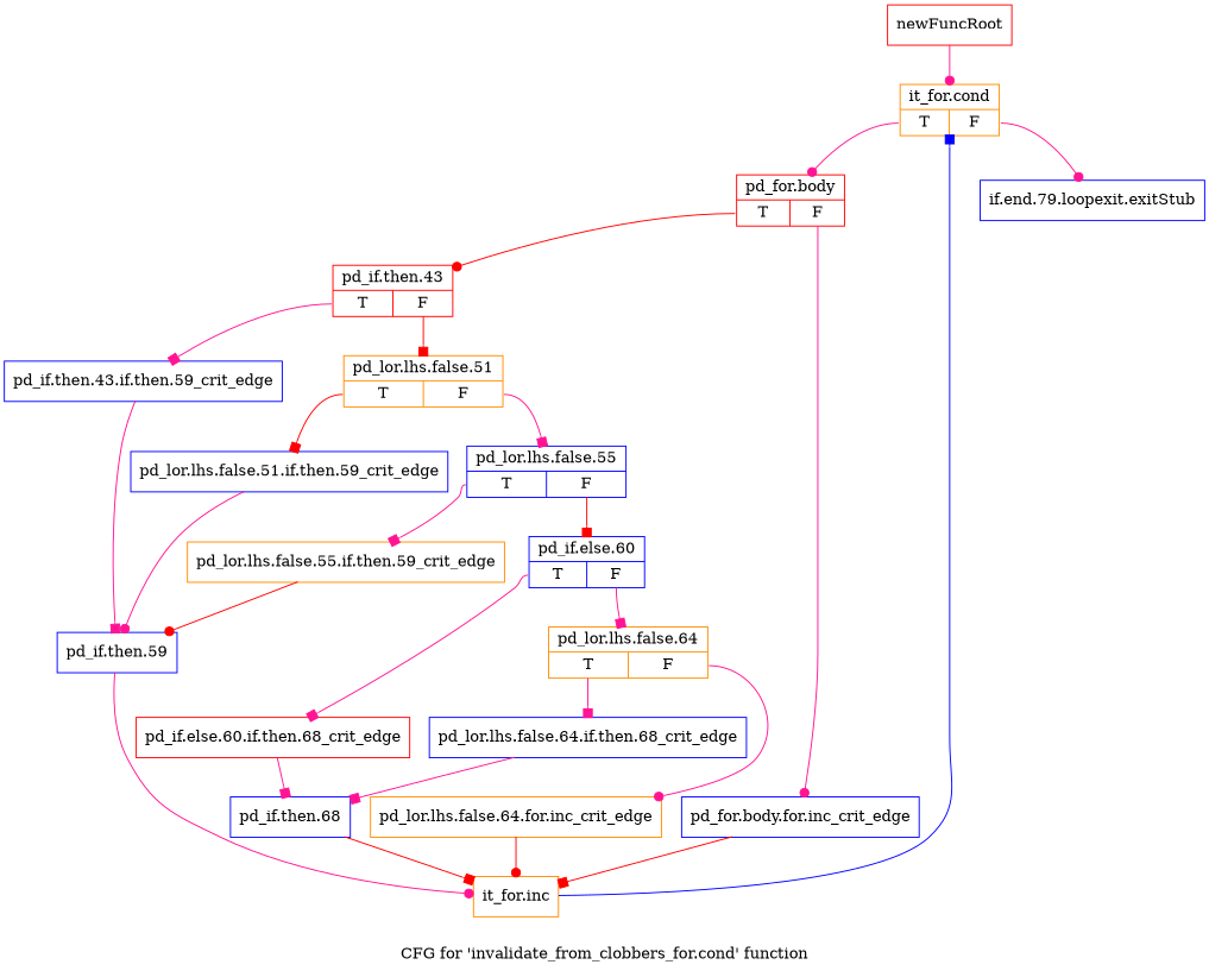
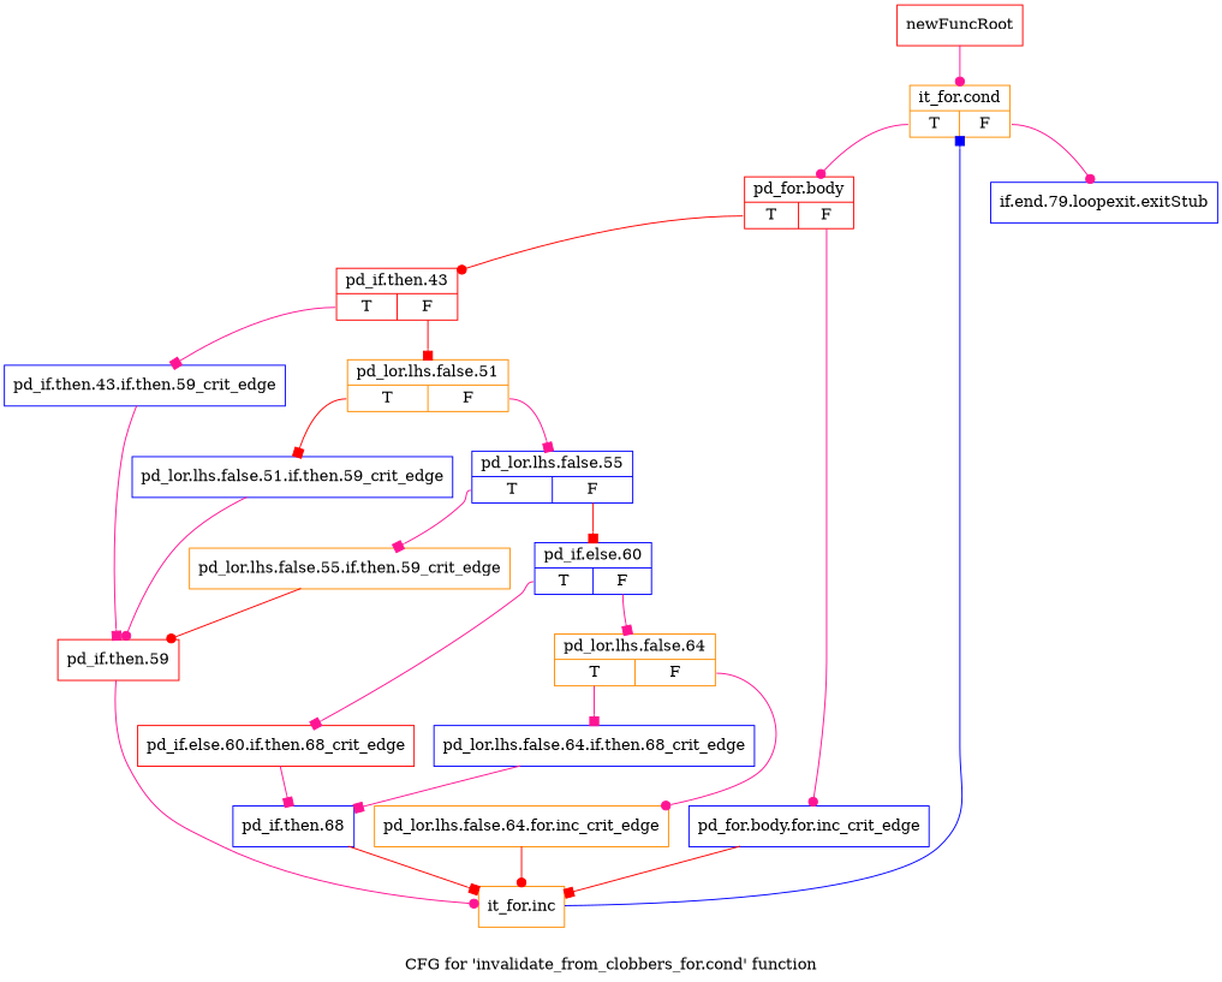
  digraph {
    fontname="DejaVu Serif"
    label="CFG for 'invalidate_from_clobbers_for.cond' function"
    node [color=blue fontname="DejaVu Serif" shape=record]
    edge [arrowhead=box color=deeppink fontname="DejaVu Serif"]
    n1 [color=red label="{newFuncRoot}"]
    n2 [color=darkorange label="{it_for.cond|{<s0>T|<s1>F}}"]
    n3 [label="{if.end.79.loopexit.exitStub}"]
    n4 [color=red label="{pd_for.body|{<s0>T|<s1>F}}"]
    n5 [color=red label="{pd_if.then.43|{<s0>T|<s1>F}}"]
    n6 [label="{pd_for.body.for.inc_crit_edge}"]
    n7 [label="{pd_if.then.43.if.then.59_crit_edge}"]
    n8 [color=darkorange label="{pd_lor.lhs.false.51|{<s0>T|<s1>F}}"]
    n9 [color=darkorange label="{it_for.inc}"]
-   n10 [label="{pd_if.then.59}"]
+   n10 [color=red label="{pd_if.then.59}"]
    n11 [label="{pd_lor.lhs.false.51.if.then.59_crit_edge}"]
    n12 [label="{pd_lor.lhs.false.55|{<s0>T|<s1>F}}"]
    n13 [color=darkorange label="{pd_lor.lhs.false.55.if.then.59_crit_edge}"]
    n14 [label="{pd_if.else.60|{<s0>T|<s1>F}}"]
    n15 [color=red label="{pd_if.else.60.if.then.68_crit_edge}"]
    n16 [color=darkorange label="{pd_lor.lhs.false.64|{<s0>T|<s1>F}}"]
    n17 [label="{pd_if.then.68}"]
    n18 [label="{pd_lor.lhs.false.64.if.then.68_crit_edge}"]
    n19 [color=darkorange label="{pd_lor.lhs.false.64.for.inc_crit_edge}"]
    n1 -> n2 [arrowhead=dot]
    n2 -> n3 [arrowhead=dot tailport=s1]
    n2 -> n4 [arrowhead=dot tailport=s0]
    n4 -> n5 [arrowhead=dot color=red tailport=s0]
    n4 -> n6 [arrowhead=dot tailport=s1]
    n5 -> n7 [tailport=s0]
    n5 -> n8 [color=red tailport=s1]
    n6 -> n9 [color=red]
    n7 -> n10
    n8 -> n11 [color=red tailport=s0]
    n8 -> n12 [tailport=s1]
    n9 -> n2 [color=blue]
    n10 -> n9 [arrowhead=dot]
    n11 -> n10 [arrowhead=dot]
    n12 -> n13 [tailport=s0]
    n12 -> n14 [color=red tailport=s1]
    n13 -> n10 [arrowhead=dot color=red]
    n14 -> n15 [tailport=s0]
    n14 -> n16 [tailport=s1]
    n15 -> n17
    n16 -> n18 [tailport=s0]
    n16 -> n19 [arrowhead=dot tailport=s1]
    n17 -> n9 [color=red]
    n18 -> n17
    n19 -> n9 [arrowhead=dot color=red]
  }
